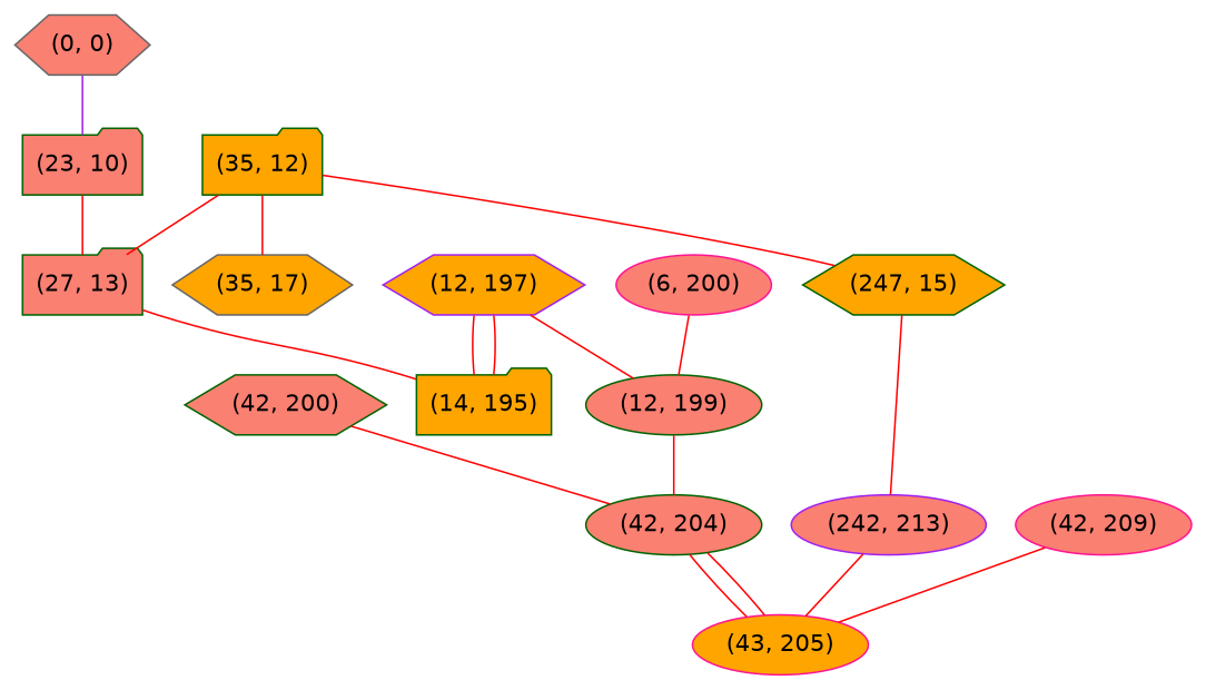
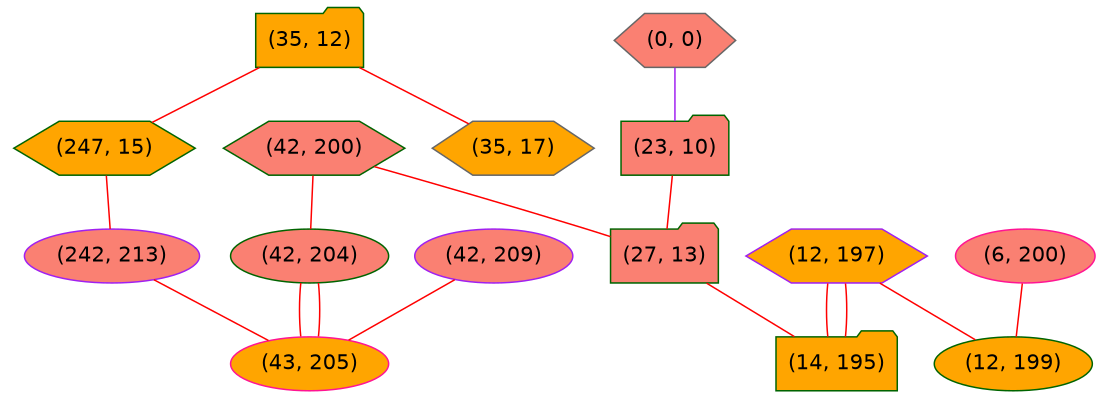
  graph {
    fontname="DejaVu Sans"
    node [color=darkgreen fillcolor=salmon fontname="DejaVu Sans" shape=ellipse style=filled]
    edge [color=red fontname="DejaVu Sans" weight=1]
    "(42, 200)" [shape=hexagon]
    "(42, 204)"
    "(43, 205)" [color=deeppink fillcolor=orange]
    "(0, 0)" [color=gray40 shape=hexagon]
    "(23, 10)" [shape=folder]
    "(27, 13)" [shape=folder]
    "(35, 12)" [fillcolor=orange shape=folder]
    "(247, 15)" [fillcolor=orange shape=hexagon]
    "(35, 17)" [color=gray40 fillcolor=orange shape=hexagon]
    "(14, 195)" [fillcolor=orange shape=folder]
    "(242, 213)" [color=purple]
    "(6, 200)" [color=deeppink]
-   "(12, 199)"
+   "(12, 199)" [fillcolor=orange]
    n14 [color=purple fillcolor=orange label="(12, 197)" shape=hexagon]
-   "(42, 209)" [color=deeppink]
+   "(42, 209)" [color=purple]
    "(42, 200)" -- "(42, 204)"
    "(42, 204)" -- "(43, 205)"
    "(42, 204)" -- "(43, 205)"
    "(0, 0)" -- "(23, 10)" [color=purple weight=4]
    "(23, 10)" -- "(27, 13)"
    "(27, 13)" -- "(14, 195)"
-   "(35, 12)" -- "(27, 13)"
+   "(42, 200)" -- "(27, 13)"
    "(35, 12)" -- "(247, 15)"
    "(35, 12)" -- "(35, 17)"
    "(247, 15)" -- "(242, 213)"
    "(242, 213)" -- "(43, 205)"
    "(6, 200)" -- "(12, 199)"
-   "(12, 199)" -- "(42, 204)"
    n14 -- "(14, 195)"
    n14 -- "(14, 195)"
    n14 -- "(12, 199)"
    "(42, 209)" -- "(43, 205)"
  }
